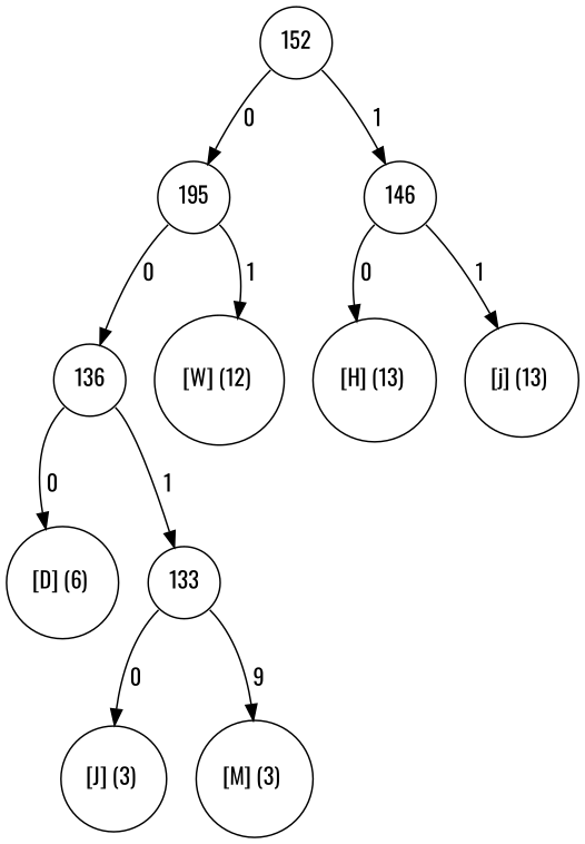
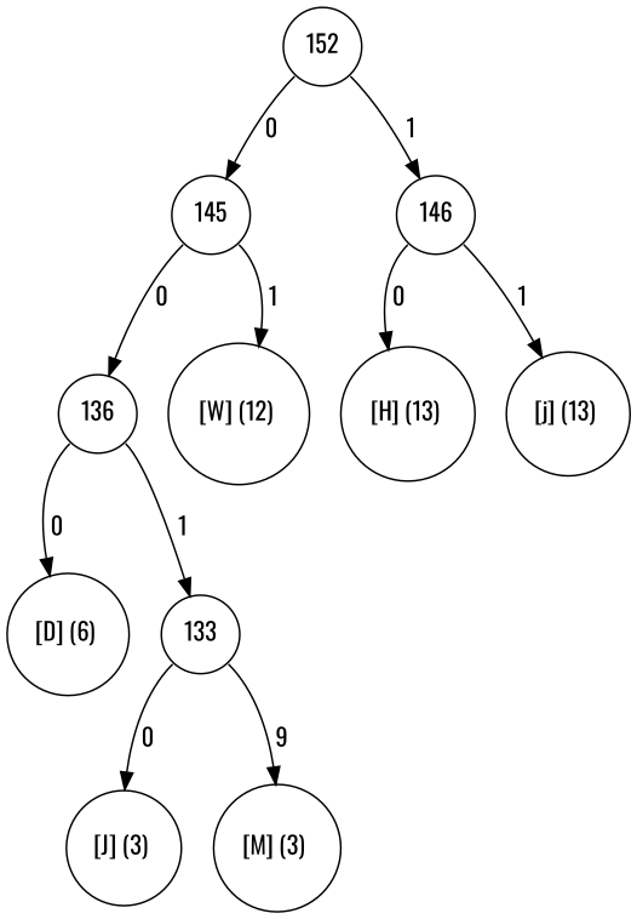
  digraph {
    fontname=Oswald
    node [fontname=Oswald shape=circle]
    edge [fontname=Oswald tailport=se]
-   n1 [label=195 width=0.5]
+   n1 [label=145 width=0.5]
    n2 [label="[W] (12) " width=0.5]
    n3 [label=136 width=0.5]
    152 [width=0.5]
    n5 [label=146 width=0.5]
    n6 [label="[H] (13) " width=0.5]
    n7 [label="[j] (13) " width=0.5]
    n8 [label="[D] (6) " width=0.5]
    n9 [label=133 width=0.5]
    n10 [label="[J] (3) " width=0.5]
    n11 [label="[M] (3) " width=0.5]
    n1 -> n2 [label=" 1"]
    n1 -> n3 [label=" 0" tailport=sw]
    n3 -> n8 [label=" 0" tailport=sw]
    n3 -> n9 [label=" 1"]
    152 -> n1 [label=" 0" tailport=sw]
    152 -> n5 [label=" 1"]
    n5 -> n6 [label=" 0" tailport=sw]
    n5 -> n7 [label=" 1"]
    n9 -> n10 [label=" 0" tailport=sw]
    n9 -> n11 [label=" 9"]
  }
